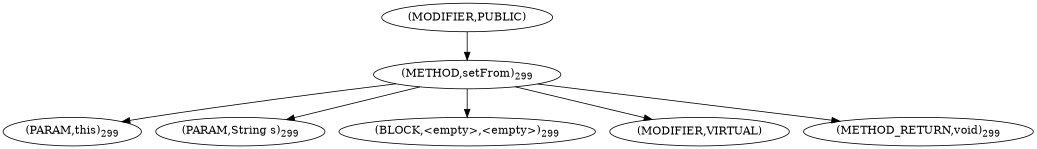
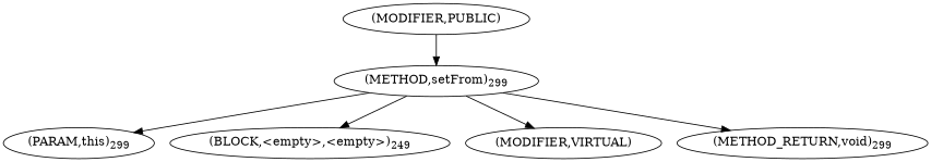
  digraph {
    n1 [label=<(METHOD,setFrom)<SUB>299</SUB>>]
    n2 [label=<(PARAM,this)<SUB>299</SUB>>]
-   n3 [label=<(PARAM,String s)<SUB>299</SUB>>]
-   n4 [label=<(BLOCK,&lt;empty&gt;,&lt;empty&gt;)<SUB>299</SUB>>]
+   n4 [label=<(BLOCK,&lt;empty&gt;,&lt;empty&gt;)<SUB>249</SUB>>]
    n5 [label=<(MODIFIER,VIRTUAL)>]
    n6 [label=<(METHOD_RETURN,void)<SUB>299</SUB>>]
    n7 [label=<(MODIFIER,PUBLIC)>]
    n1 -> n2
-   n1 -> n3
    n1 -> n4
    n1 -> n5
    n1 -> n6
    n7 -> n1
  }
